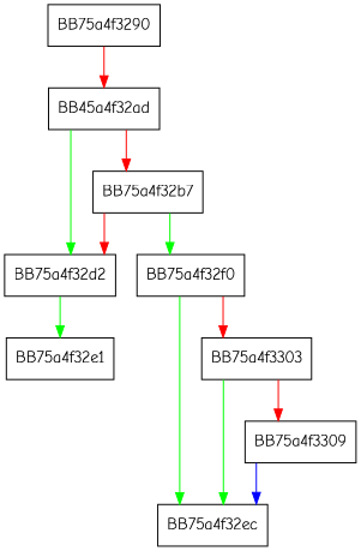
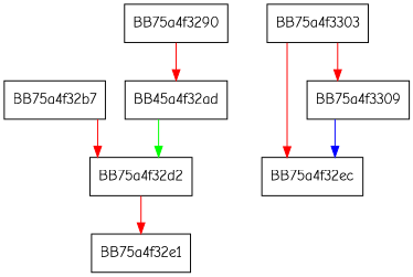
  digraph {
    fontname="Comic Neue"
    splines=ortho
    node [fontname="Comic Neue" shape=box]
    edge [color=red fontname="Comic Neue"]
    n1 [label=BB45a4f32ad]
    BB75a4f3290
    BB75a4f32d2
    BB75a4f32b7
    BB75a4f32e1
-   BB75a4f32f0
    BB75a4f32ec
    BB75a4f3303
    BB75a4f3309
    n1 -> BB75a4f32d2 [color=green]
-   n1 -> BB75a4f32b7
    BB75a4f3290 -> n1
-   BB75a4f32d2 -> BB75a4f32e1 [color=green]
+   BB75a4f32d2 -> BB75a4f32e1
    BB75a4f32b7 -> BB75a4f32d2
-   BB75a4f32b7 -> BB75a4f32f0 [color=green]
-   BB75a4f32f0 -> BB75a4f32ec [color=green]
-   BB75a4f32f0 -> BB75a4f3303
-   BB75a4f3303 -> BB75a4f32ec [color=green]
+   BB75a4f3303 -> BB75a4f32ec
    BB75a4f3303 -> BB75a4f3309
    BB75a4f3309 -> BB75a4f32ec [color=blue]
  }
